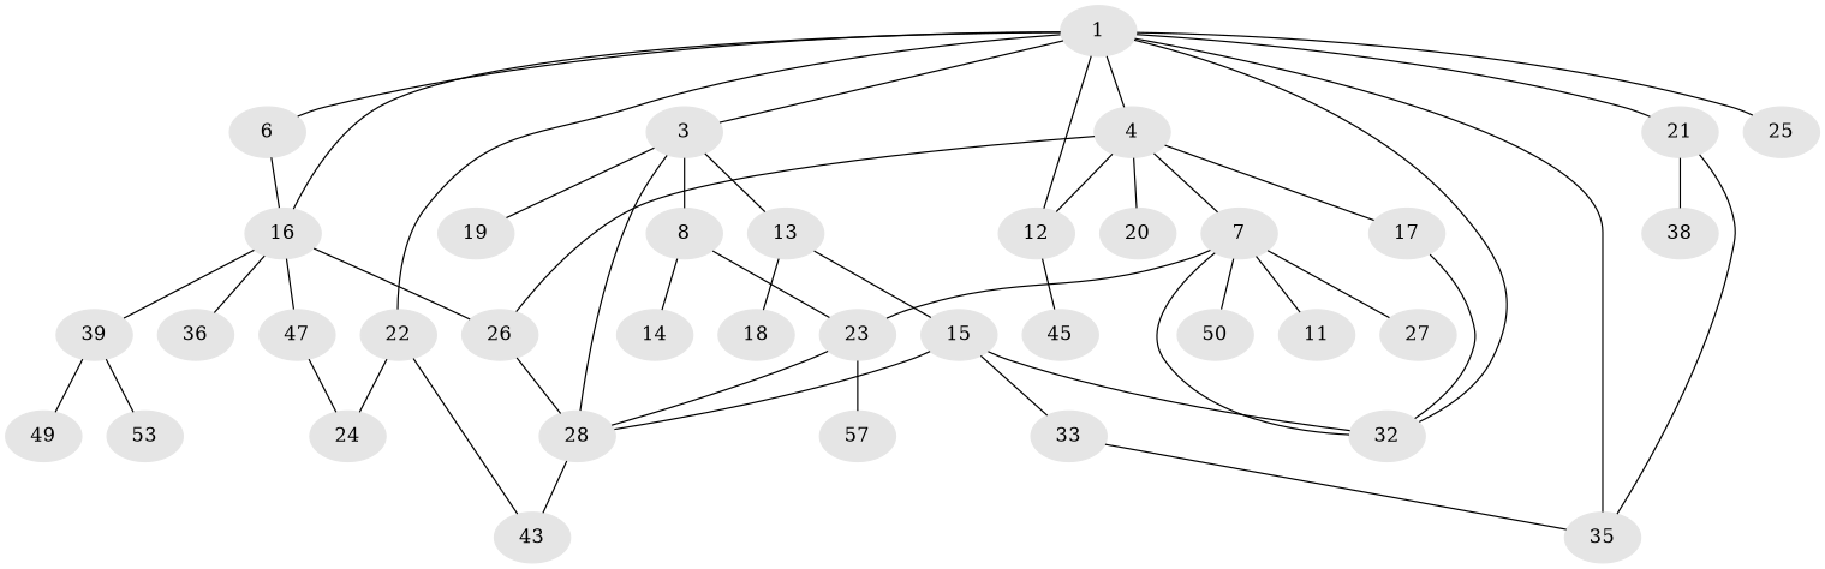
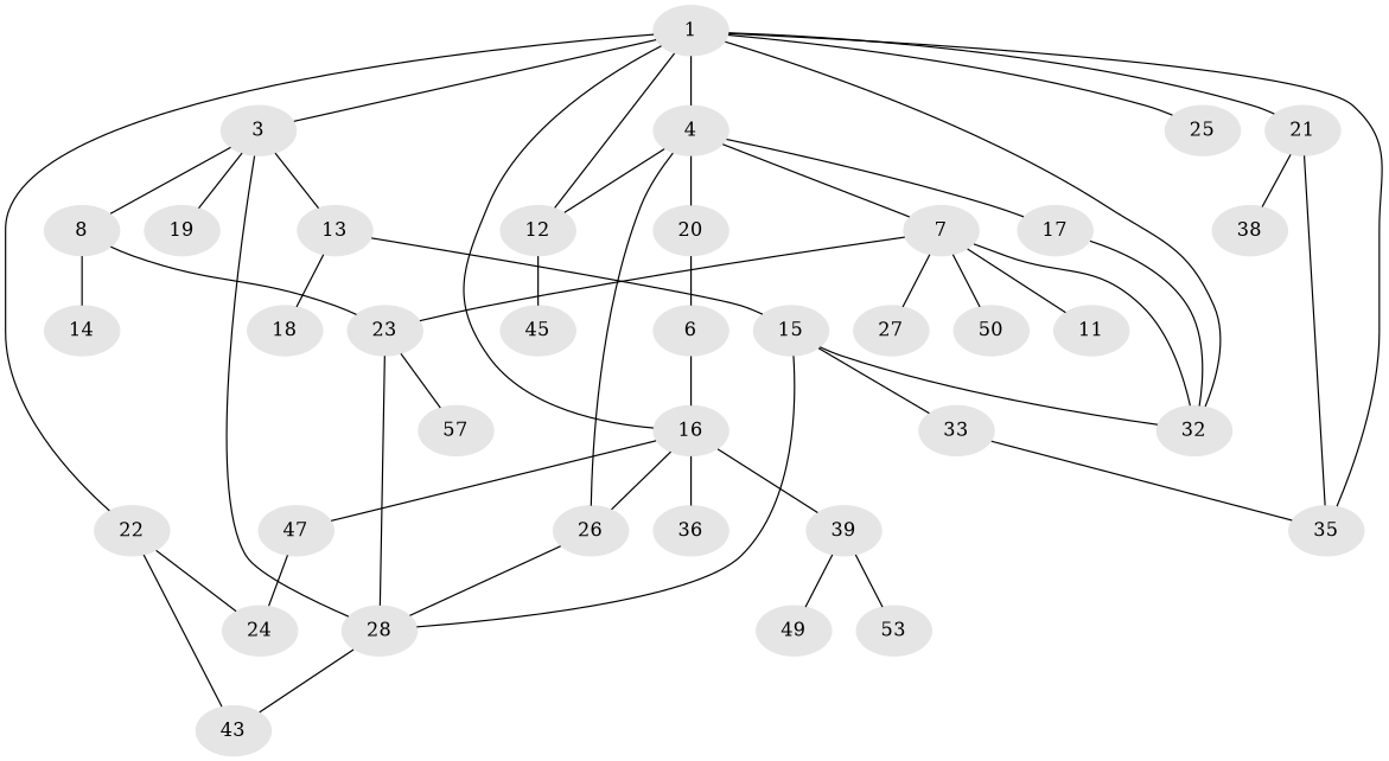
  graph {
    node [color=gray90 style=filled]
    1 [super="+2"]
    3 [super="+10"]
    4 [super="+5"]
    6 [super="+55"]
    12 [super="+52"]
    16 [super="+30"]
    21 [super="+29"]
    22 [super="+56"]
    25
    32 [super="+34"]
    35 [super="+54"]
    8 [super="+9"]
    13 [super="+48"]
    19
    28 [super="+51"]
    7 [super="+46"]
    17 [super="+31"]
    20 [super="+42"]
    26
    45
    36
    39 [super="+40"]
    47
    38
    24
    43
    23 [super="+37"]
    14 [super="+41"]
    15
    18
    11
    27 [super="+44"]
    50
    57
    33
    49
    53
    1 -- 3
    1 -- 4
-   1 -- 6
+   20 -- 6
    1 -- 12
    1 -- 16
    1 -- 21
    1 -- 22
    1 -- 25
    1 -- 32
    1 -- 35
    3 -- 8
    3 -- 13
    3 -- 19
    3 -- 28
    4 -- 12
    4 -- 7
    4 -- 17
    4 -- 20
    4 -- 26
    6 -- 16
    12 -- 45
    16 -- 26
    16 -- 36
    16 -- 39
    16 -- 47
    21 -- 35
    21 -- 38
    22 -- 24
    22 -- 43
    8 -- 23
    8 -- 14
    13 -- 15
    13 -- 18
    28 -- 43
    7 -- 32
    7 -- 23
    7 -- 11
    7 -- 27
    7 -- 50
    17 -- 32
    26 -- 28
    39 -- 49
    39 -- 53
    47 -- 24
    23 -- 28
    23 -- 57
    15 -- 32
    15 -- 28
    15 -- 33
    33 -- 35
  }
